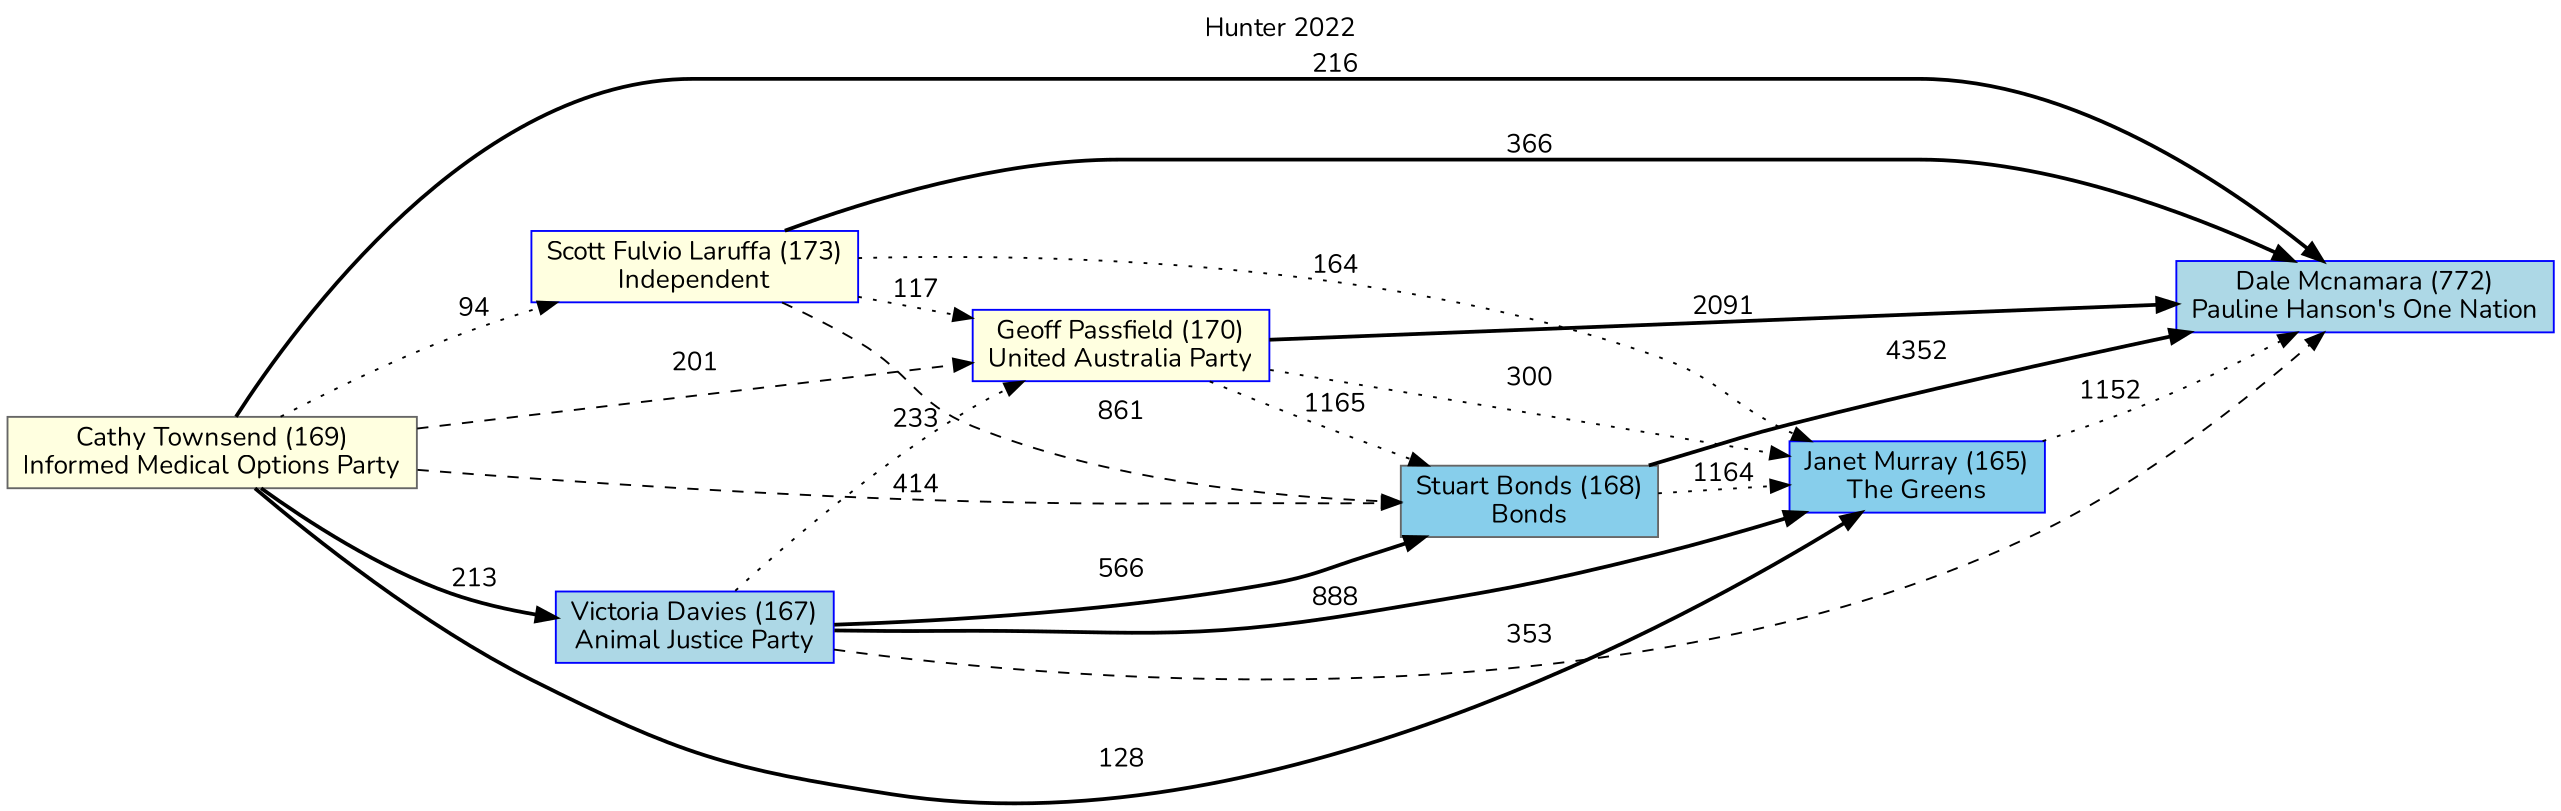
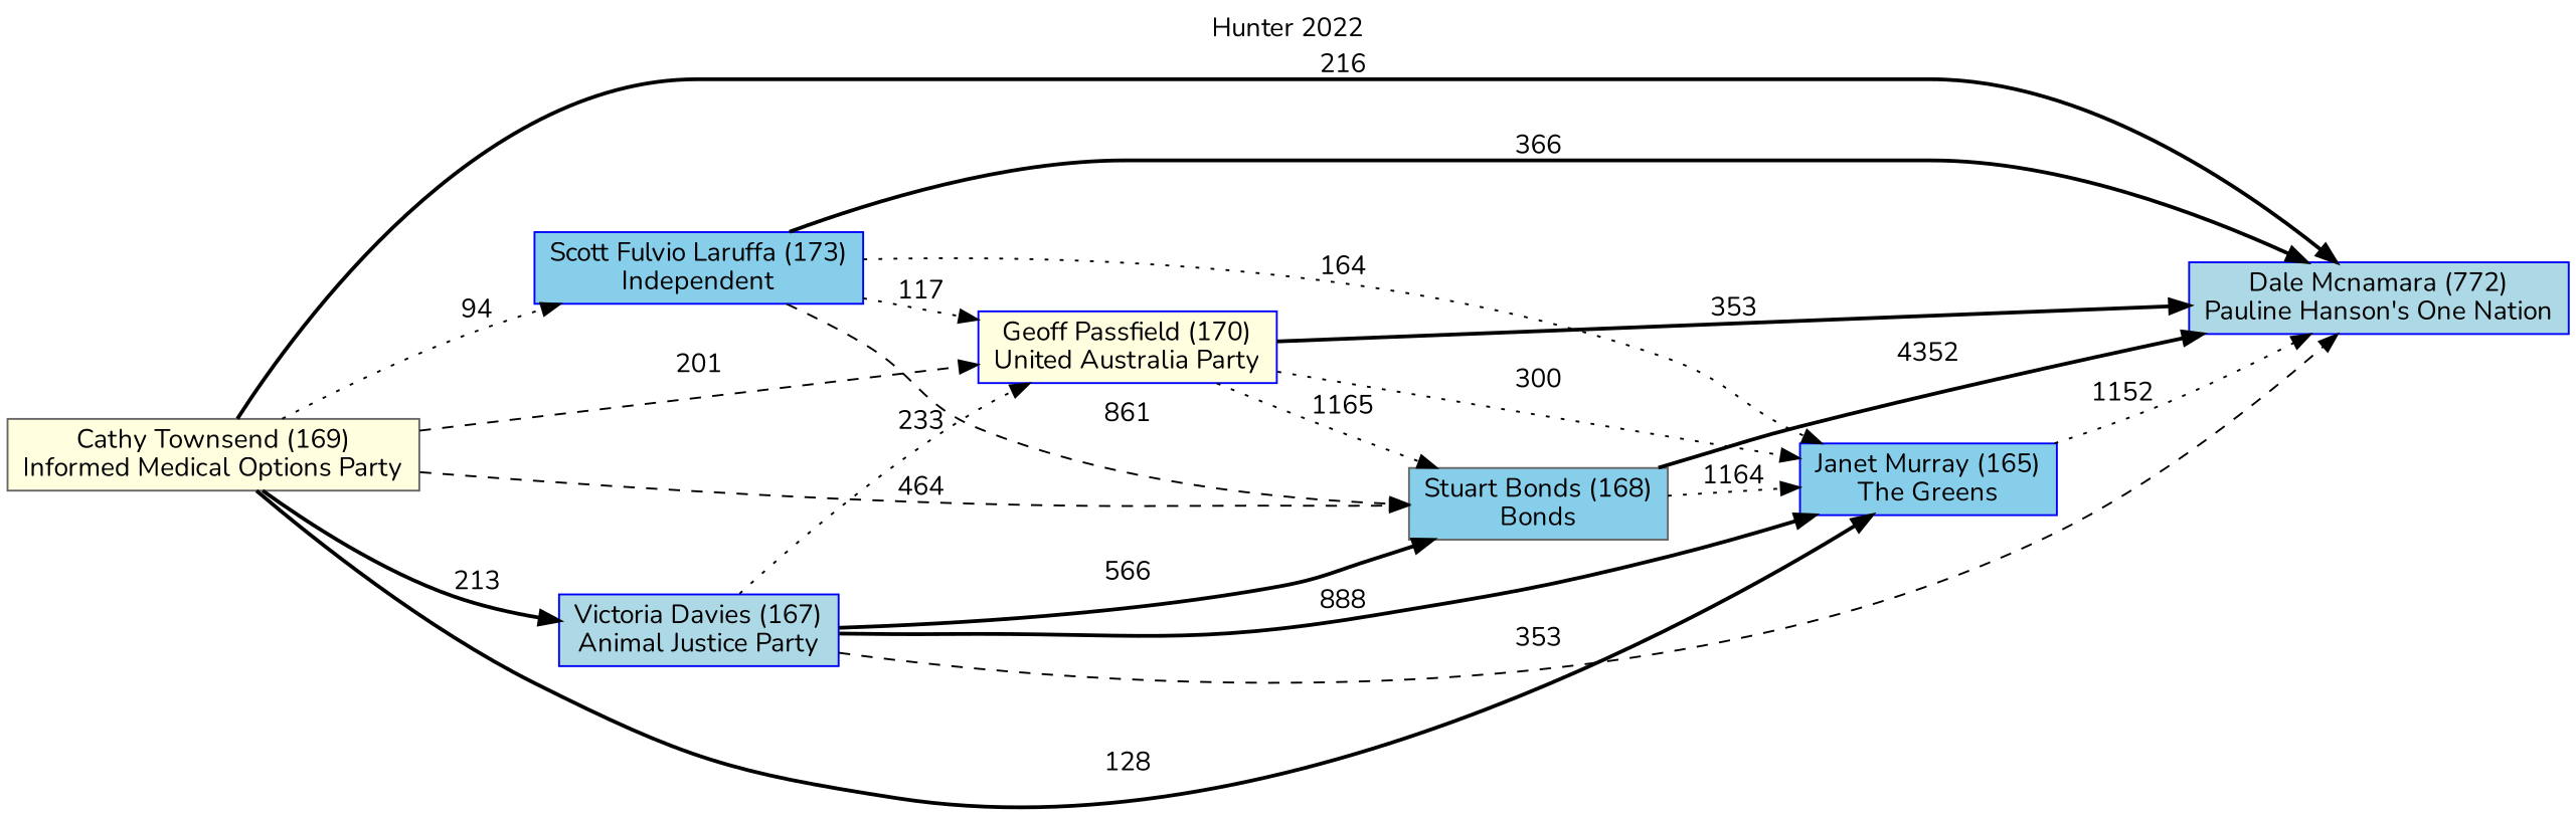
  digraph {
    fontname=Nunito
    label="Hunter 2022"
    labelloc=t
    mclimit=10
    rankdir=LR
    node [color=blue fillcolor=lightyellow fontname=Nunito shape=box style=filled]
    edge [fontname=Nunito style=dotted]
    n1 [fillcolor=lightblue label="Dale Mcnamara (772)\nPauline Hanson's One Nation"]
    n2 [fillcolor=skyblue label="Janet Murray (165)\nThe Greens"]
    n3 [color=gray40 fillcolor=skyblue label="Stuart Bonds (168)\nBonds"]
    n4 [label="Geoff Passfield (170)\nUnited Australia Party"]
    n5 [fillcolor=lightblue label="Victoria Davies (167)\nAnimal Justice Party"]
-   n6 [label="Scott Fulvio Laruffa (173)\nIndependent"]
+   n6 [fillcolor=skyblue label="Scott Fulvio Laruffa (173)\nIndependent"]
    n7 [color=gray40 label="Cathy Townsend (169)\nInformed Medical Options Party"]
    n2 -> n1 [label=1152]
    n3 -> n1 [label=4352 style=bold]
    n3 -> n2 [label=1164]
-   n4 -> n1 [label=2091 style=bold]
+   n4 -> n1 [label=353 style=bold]
    n4 -> n2 [label=300]
    n4 -> n3 [label=1165]
    n5 -> n1 [label=353 style=dashed]
    n5 -> n2 [label=888 style=bold]
    n5 -> n3 [label=566 style=bold]
    n5 -> n4 [label=233]
    n6 -> n1 [label=366 style=bold]
    n6 -> n2 [label=164]
    n6 -> n3 [label=861 style=dashed]
    n6 -> n4 [label=117]
    n7 -> n1 [label=216 style=bold]
    n7 -> n2 [label=128 style=bold]
-   n7 -> n3 [label=414 style=dashed]
+   n7 -> n3 [label=464 style=dashed]
    n7 -> n4 [label=201 style=dashed]
    n7 -> n5 [label=213 style=bold]
    n7 -> n6 [label=94]
  }
